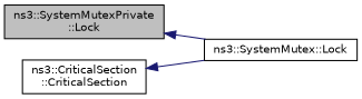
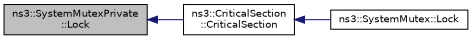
  digraph {
    rankdir=LR
    node [color=black fillcolor=white fontname=Helvetica fontsize=10 shape=record style=filled]
    edge [color=midnightblue dir=back fontname=Helvetica fontsize=10 labelfontname=Helvetica labelfontsize=10 style=solid]
    n1 [fillcolor=grey75 fontcolor=black height=0.2 label="ns3::SystemMutexPrivate\l::Lock" width=0.4]
    n2 [height=0.2 label="ns3::SystemMutex::Lock" width=0.4]
    n3 [height=0.2 label="ns3::CriticalSection\l::CriticalSection" width=0.4]
-   n1 -> n2
+   n1 -> n3
    n3 -> n2
  }
